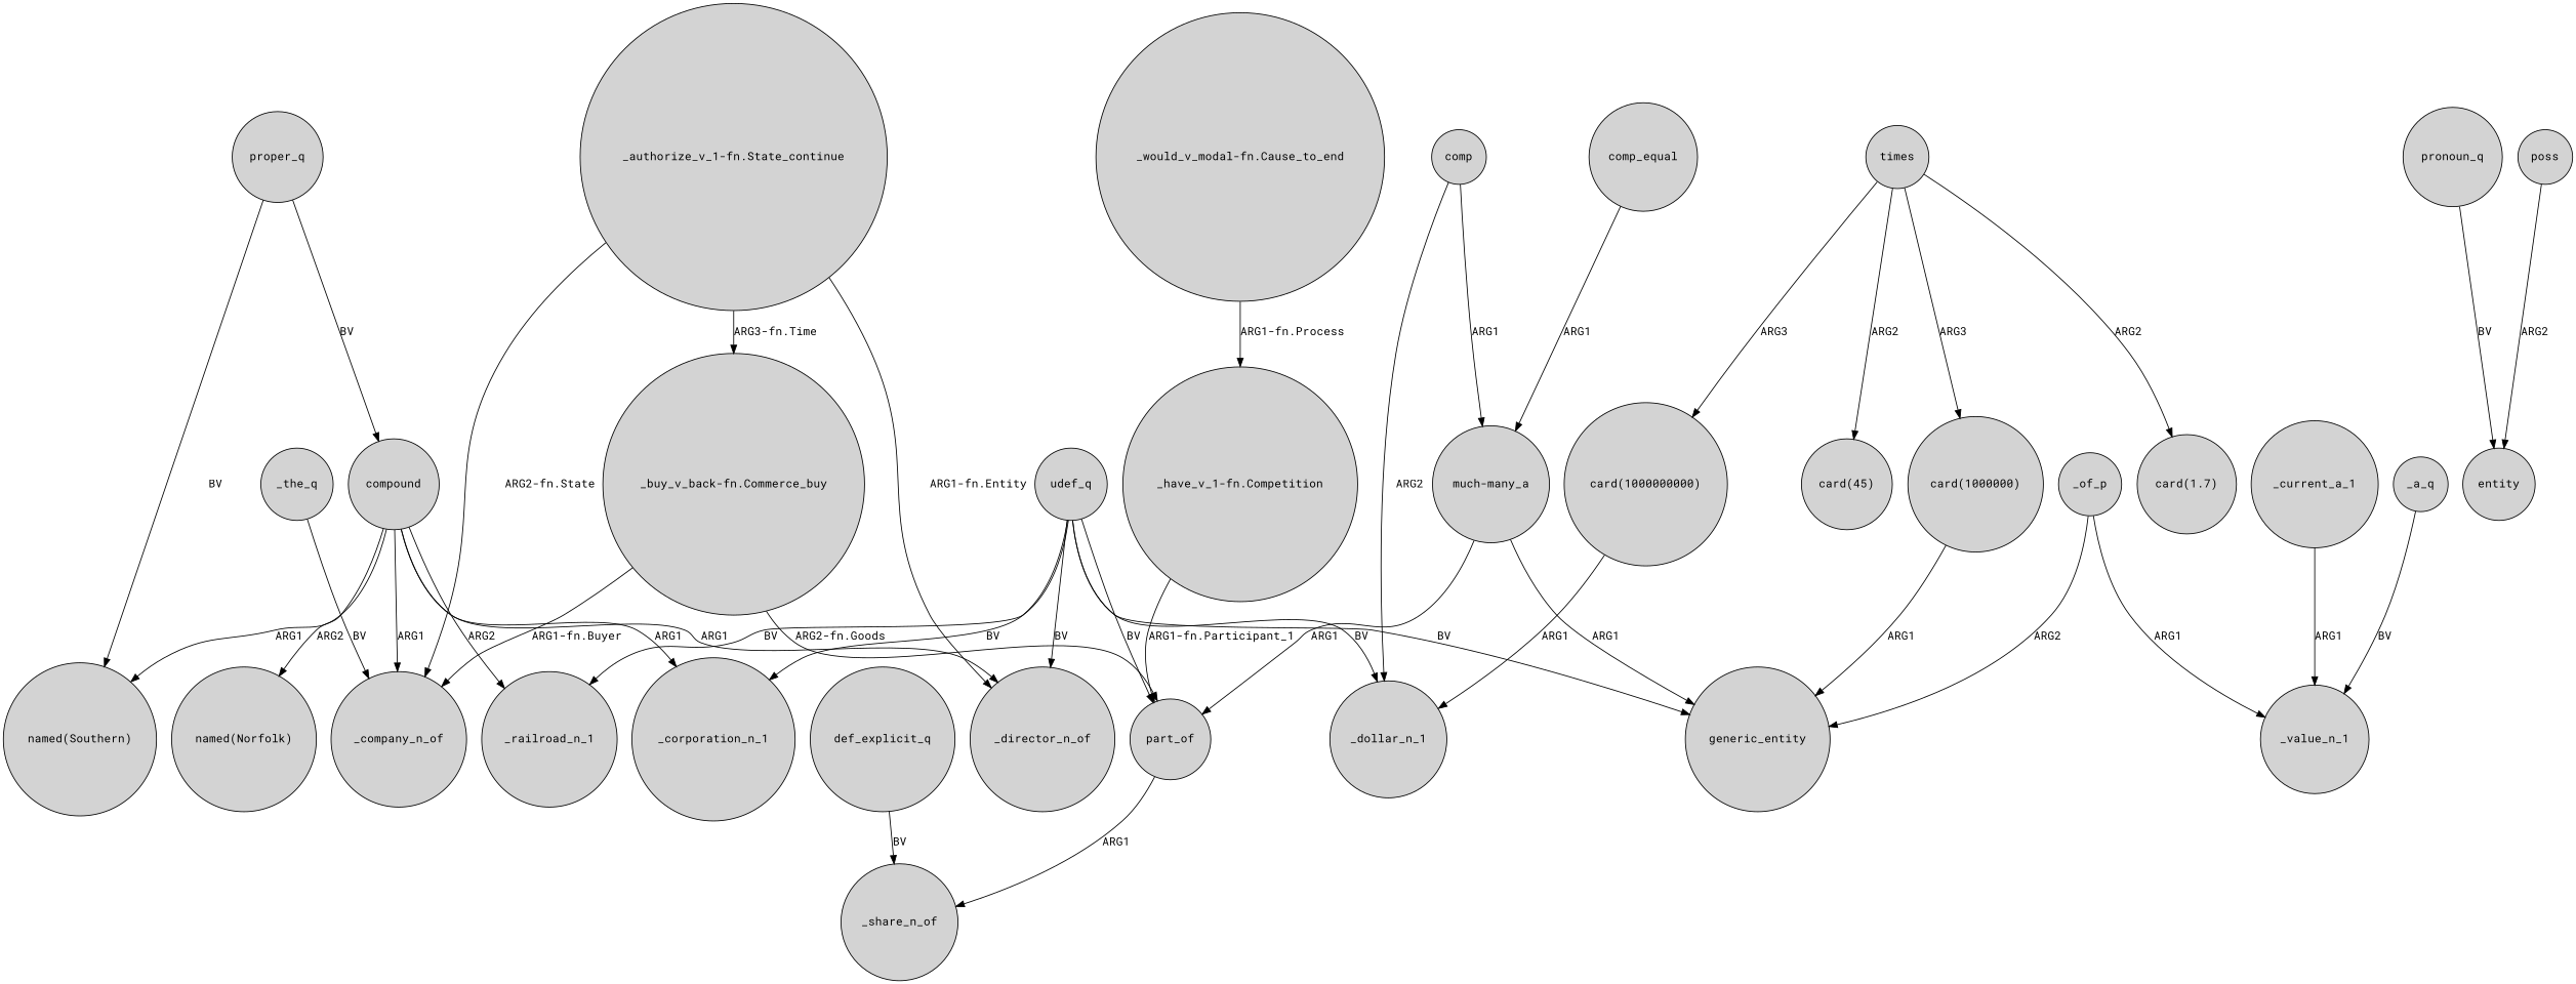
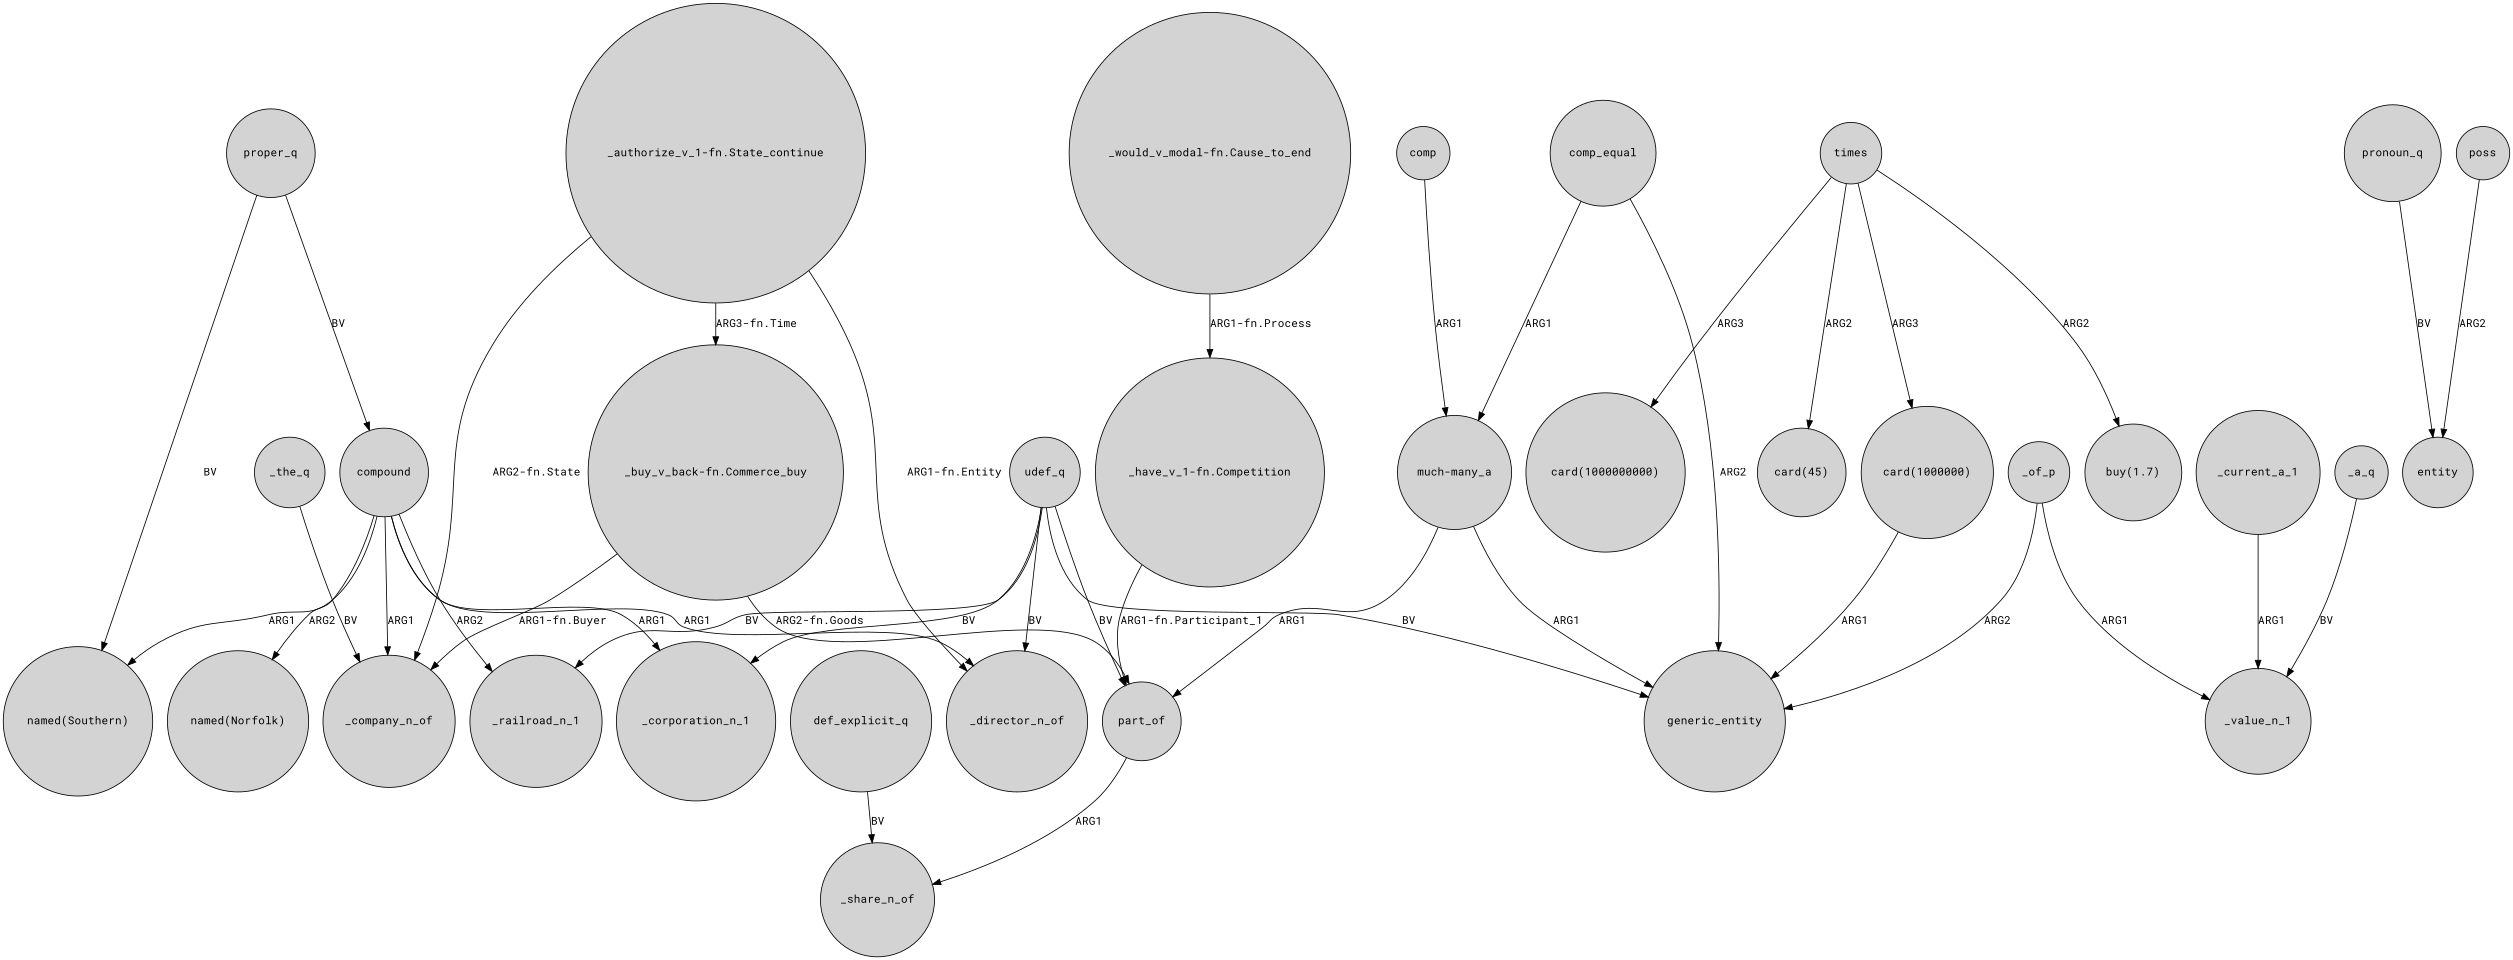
  digraph {
    fontname="Roboto Mono"
    node [fontname="Roboto Mono" shape=circle style=filled]
    edge [fontname="Roboto Mono"]
    udef_q
    _director_n_of
-   _dollar_n_1
    part_of
    generic_entity
    _corporation_n_1
    _railroad_n_1
    _share_n_of
    "card(1000000000)"
    "_buy_v_back-fn.Commerce_buy"
    _company_n_of
    "_would_v_modal-fn.Cause_to_end"
    "_have_v_1-fn.Competition"
    proper_q
    "named(Southern)"
    compound
    comp
    "much-many_a"
    _current_a_1
    _value_n_1
    def_explicit_q
    times
    "card(1000000)"
-   "card(1.7)"
+   "card(1.7)" [label="buy(1.7)"]
    "card(45)"
    "named(Norfolk)"
    "_authorize_v_1-fn.State_continue"
    comp_equal
    n29 [label=entity]
    pronoun_q
    poss
    _a_q
    _of_p
    _the_q
    udef_q -> _director_n_of [label=BV]
-   udef_q -> _dollar_n_1 [label=BV]
    udef_q -> part_of [label=BV]
    udef_q -> generic_entity [label=BV]
    udef_q -> _corporation_n_1 [label=BV]
    udef_q -> _railroad_n_1 [label=BV]
    part_of -> _share_n_of [label=ARG1]
-   "card(1000000000)" -> _dollar_n_1 [label=ARG1]
    "_buy_v_back-fn.Commerce_buy" -> part_of [label="ARG2-fn.Goods"]
    "_buy_v_back-fn.Commerce_buy" -> _company_n_of [label="ARG1-fn.Buyer"]
    "_would_v_modal-fn.Cause_to_end" -> "_have_v_1-fn.Competition" [label="ARG1-fn.Process"]
    "_have_v_1-fn.Competition" -> part_of [label="ARG1-fn.Participant_1"]
    proper_q -> "named(Southern)" [label=BV]
    proper_q -> compound [label=BV]
    compound -> _director_n_of [label=ARG1]
    compound -> _corporation_n_1 [label=ARG1]
    compound -> _railroad_n_1 [label=ARG2]
    compound -> _company_n_of [label=ARG1]
    compound -> "named(Southern)" [label=ARG1]
    compound -> "named(Norfolk)" [label=ARG2]
-   comp -> _dollar_n_1 [label=ARG2]
    comp -> "much-many_a" [label=ARG1]
    "much-many_a" -> part_of [label=ARG1]
    "much-many_a" -> generic_entity [label=ARG1]
    _current_a_1 -> _value_n_1 [label=ARG1]
    def_explicit_q -> _share_n_of [label=BV]
    times -> "card(1000000000)" [label=ARG3]
    times -> "card(1000000)" [label=ARG3]
    times -> "card(1.7)" [label=ARG2]
    times -> "card(45)" [label=ARG2]
    "card(1000000)" -> generic_entity [label=ARG1]
    "_authorize_v_1-fn.State_continue" -> _director_n_of [label="ARG1-fn.Entity"]
    "_authorize_v_1-fn.State_continue" -> "_buy_v_back-fn.Commerce_buy" [label="ARG3-fn.Time"]
    "_authorize_v_1-fn.State_continue" -> _company_n_of [label="ARG2-fn.State"]
+   comp_equal -> generic_entity [label=ARG2]
    comp_equal -> "much-many_a" [label=ARG1]
    pronoun_q -> n29 [label=BV]
    poss -> n29 [label=ARG2]
    _a_q -> _value_n_1 [label=BV]
    _of_p -> generic_entity [label=ARG2]
    _of_p -> _value_n_1 [label=ARG1]
    _the_q -> _company_n_of [label=BV]
  }
